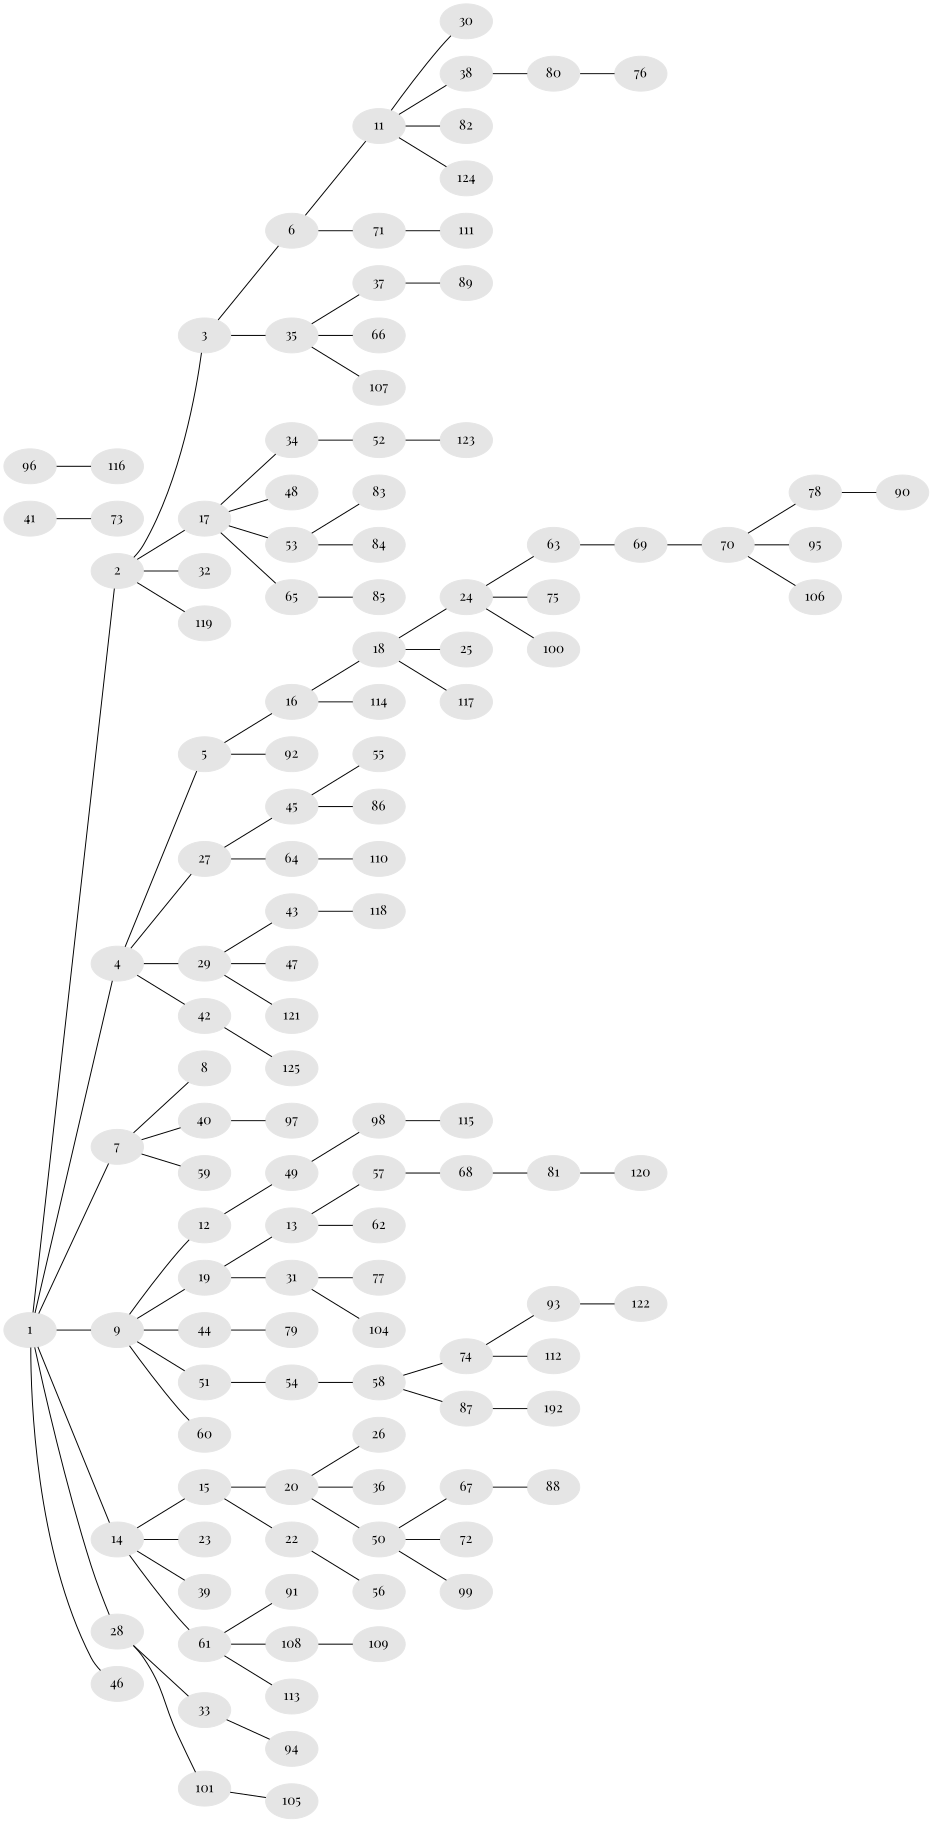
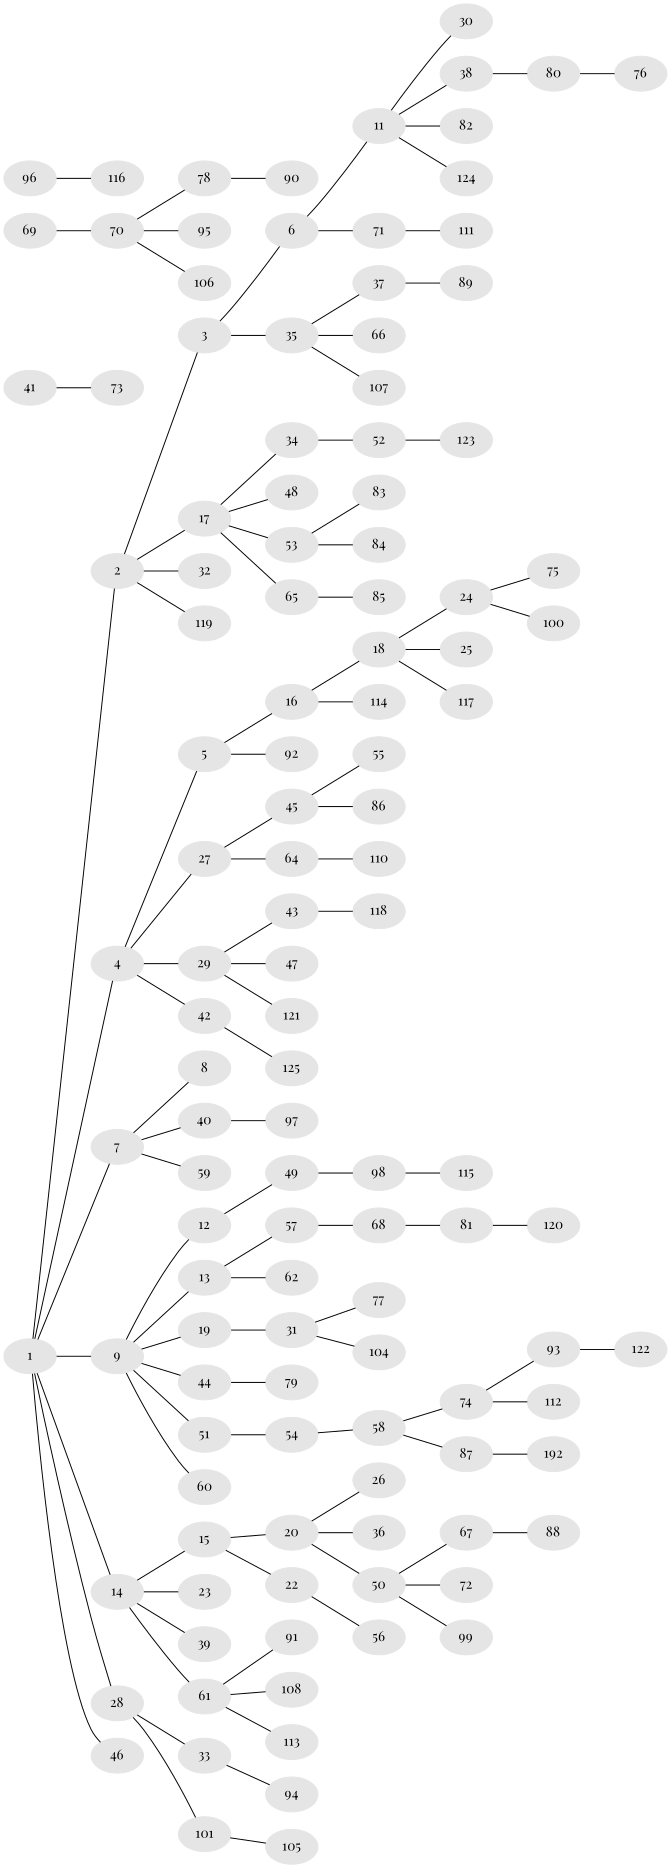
  graph {
    fontname="Playfair Display"
    rankdir=LR
    node [color=gray90 fontname="Playfair Display" style=filled]
    edge [fontname="Playfair Display"]
    1
    2
    4
    7
    9
    14
    28
    46
    3
    17
    32
    119
    5
    27
    29
    42
    8
    40
    59
    12
    13
    19
    44
    51
    60
    15
    23
    39
    61
    33
    101
    6
    35
    34
    48
    53
    65
    11
    71
    37
    66
    107
    16
    92
    45
    64
    43
    47
    121
    125
    18
    114
    30
    38
    82
    124
    111
    97
    49
    57
    62
    31
    79
    54
    80
    98
    68
    20
    22
    91
    108
    113
    26
    36
    50
    56
    24
    25
    117
    52
    83
    84
    85
-   63
    75
    100
    77
    104
    67
    72
    99
    41
    73
    69
    55
    86
    110
    94
    105
    118
    123
    89
    76
    115
    88
    58
    74
    87
    81
    93
    112
    n112 [label=192]
-   109
    70
    120
    78
    95
    106
    90
    122
    96
    116
    1 -- 2
    1 -- 4
    1 -- 7
    1 -- 9
    1 -- 14
    1 -- 28
    1 -- 46
    2 -- 3
    2 -- 17
    2 -- 32
    2 -- 119
    4 -- 5
    4 -- 27
    4 -- 29
    4 -- 42
    7 -- 8
    7 -- 40
    7 -- 59
    9 -- 12
-   19 -- 13
+   9 -- 13
    9 -- 19
    9 -- 44
    9 -- 51
    9 -- 60
    14 -- 15
    14 -- 23
    14 -- 39
    14 -- 61
    28 -- 33
    28 -- 101
    3 -- 6
    3 -- 35
    17 -- 34
    17 -- 48
    17 -- 53
    17 -- 65
    5 -- 16
    5 -- 92
    27 -- 45
    27 -- 64
    29 -- 43
    29 -- 47
    29 -- 121
    42 -- 125
    40 -- 97
    12 -- 49
    13 -- 57
    13 -- 62
    19 -- 31
    44 -- 79
    51 -- 54
    15 -- 20
    15 -- 22
    61 -- 91
    61 -- 108
    61 -- 113
    33 -- 94
    101 -- 105
    6 -- 11
    6 -- 71
    35 -- 37
    35 -- 66
    35 -- 107
    34 -- 52
    53 -- 83
    53 -- 84
    65 -- 85
    11 -- 30
    11 -- 38
    11 -- 82
    11 -- 124
    71 -- 111
    37 -- 89
    16 -- 18
    16 -- 114
    45 -- 55
    45 -- 86
    64 -- 110
    43 -- 118
    18 -- 24
    18 -- 25
    18 -- 117
    38 -- 80
    49 -- 98
    57 -- 68
    31 -- 77
    31 -- 104
    54 -- 58
    80 -- 76
    98 -- 115
    68 -- 81
    20 -- 26
    20 -- 36
    20 -- 50
    22 -- 56
-   108 -- 109
    50 -- 67
    50 -- 72
    50 -- 99
-   24 -- 63
    24 -- 75
    24 -- 100
    52 -- 123
-   63 -- 69
    67 -- 88
    41 -- 73
    69 -- 70
    58 -- 74
    58 -- 87
    74 -- 93
    74 -- 112
    87 -- n112
    81 -- 120
    93 -- 122
    70 -- 78
    70 -- 95
    70 -- 106
    78 -- 90
    96 -- 116
  }
